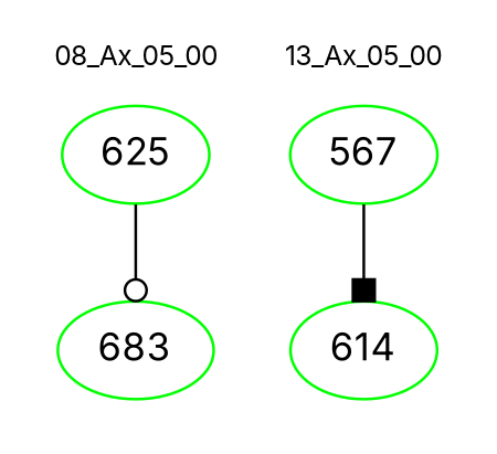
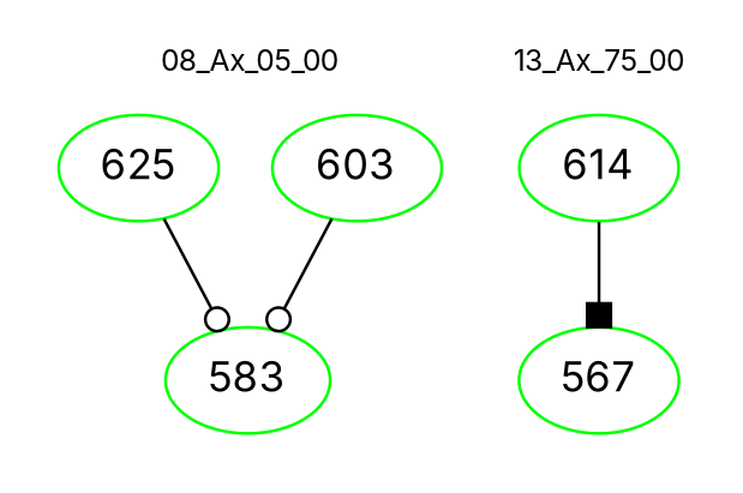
  digraph {
    fontname=Inter
    node [color=green fontname=Inter]
    edge [arrowhead=odot color=black fontname=Inter]
-   n2 [label=683]
+   n1 [label=603]
+   n2 [label=583]
    n3 [label=625]
    n4 [label=567]
    n5 [label=614]
    subgraph cluster_1 {
      color=white
      fontsize=10
      label="08_Ax_05_00"
+     n1
      n2
      n3
    }
    subgraph cluster_2 {
      color=white
      fontsize=10
-     label="13_Ax_05_00"
+     label="13_Ax_75_00"
      n4
      n5
    }
+   n1 -> n2
    n3 -> n2
-   n4 -> n5 [arrowhead=box]
+   n5 -> n4 [arrowhead=box]
  }
